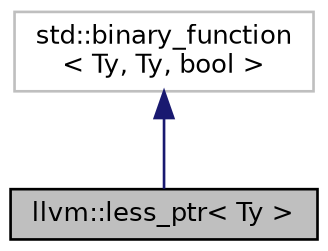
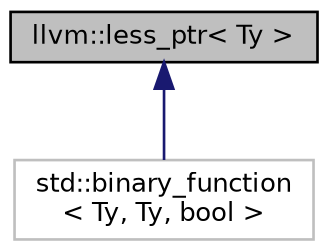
  digraph {
    node [fontname=Helvetica fontsize=10 shape=record style=filled]
    n1 [color=black fillcolor=grey75 fontcolor=black height=0.2 label="llvm::less_ptr\< Ty \>" width=0.4]
    n2 [color=grey75 fillcolor=white height=0.2 label="std::binary_function\l\< Ty, Ty, bool \>" width=0.4]
-   n2 -> n1 [color=midnightblue dir=back fontname=Helvetica fontsize=10 labelfontname=Helvetica labelfontsize=10 style=solid]
+   n1 -> n2 [color=midnightblue dir=back fontname=Helvetica fontsize=10 labelfontname=Helvetica labelfontsize=10 style=solid]
  }
